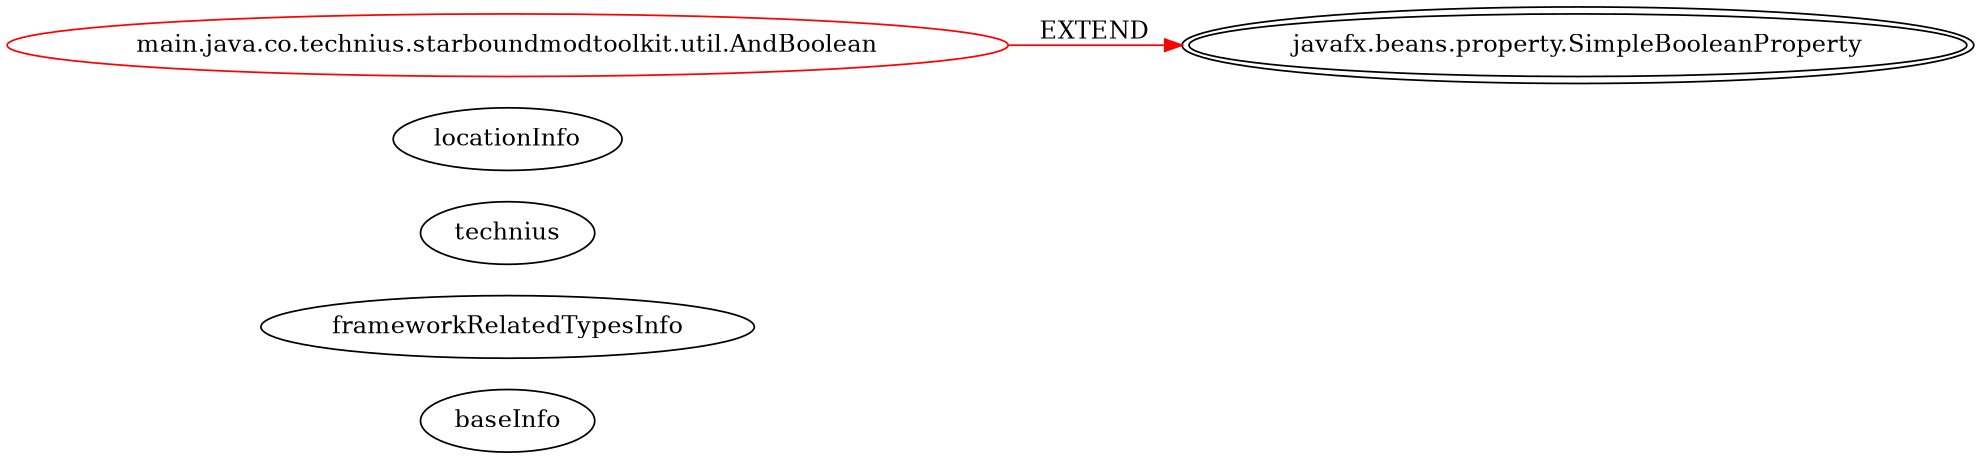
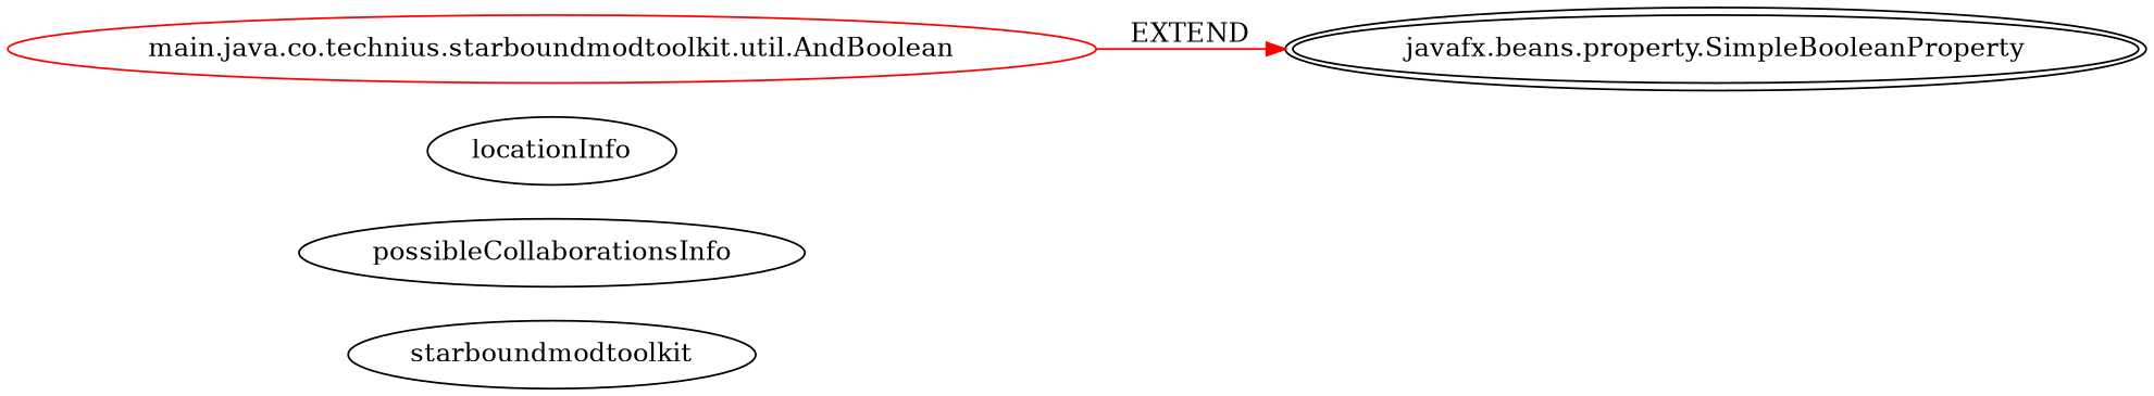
  digraph {
    rankdir=LR
-   baseInfo [category=extension_graph graphId=1447 isAnonymous=false possibleRelation=false]
-   frameworkRelatedTypesInfo [0="javafx.beans.property.SimpleBooleanProperty"]
-   possibleCollaborationsInfo [label=technius]
+   baseInfo [category=extension_graph graphId=1447 isAnonymous=false possibleRelation=false label=starboundmodtoolkit]
+   possibleCollaborationsInfo
    locationInfo [contextSignature=AndBoolean filePath="/Technius-Starbound-Mod-Toolkit/Starbound-Mod-Toolkit-master/src/main/java/co/technius/starboundmodtoolkit/util/AndBoolean.java" graphId=1447 projectName="Technius-Starbound-Mod-Toolkit"]
    n5 [color=red isFrameworkType=false label="main.java.co.technius.starboundmodtoolkit.util.AndBoolean" vertexType=ROOT_CLIENT_CLASS_DECLARATION]
    n6 [isFrameworkType=true label="javafx.beans.property.SimpleBooleanProperty" peripheries=2 vertexType=FRAMEWORK_CLASS_TYPE]
    n5 -> n6 [color=red label=EXTEND]
  }
